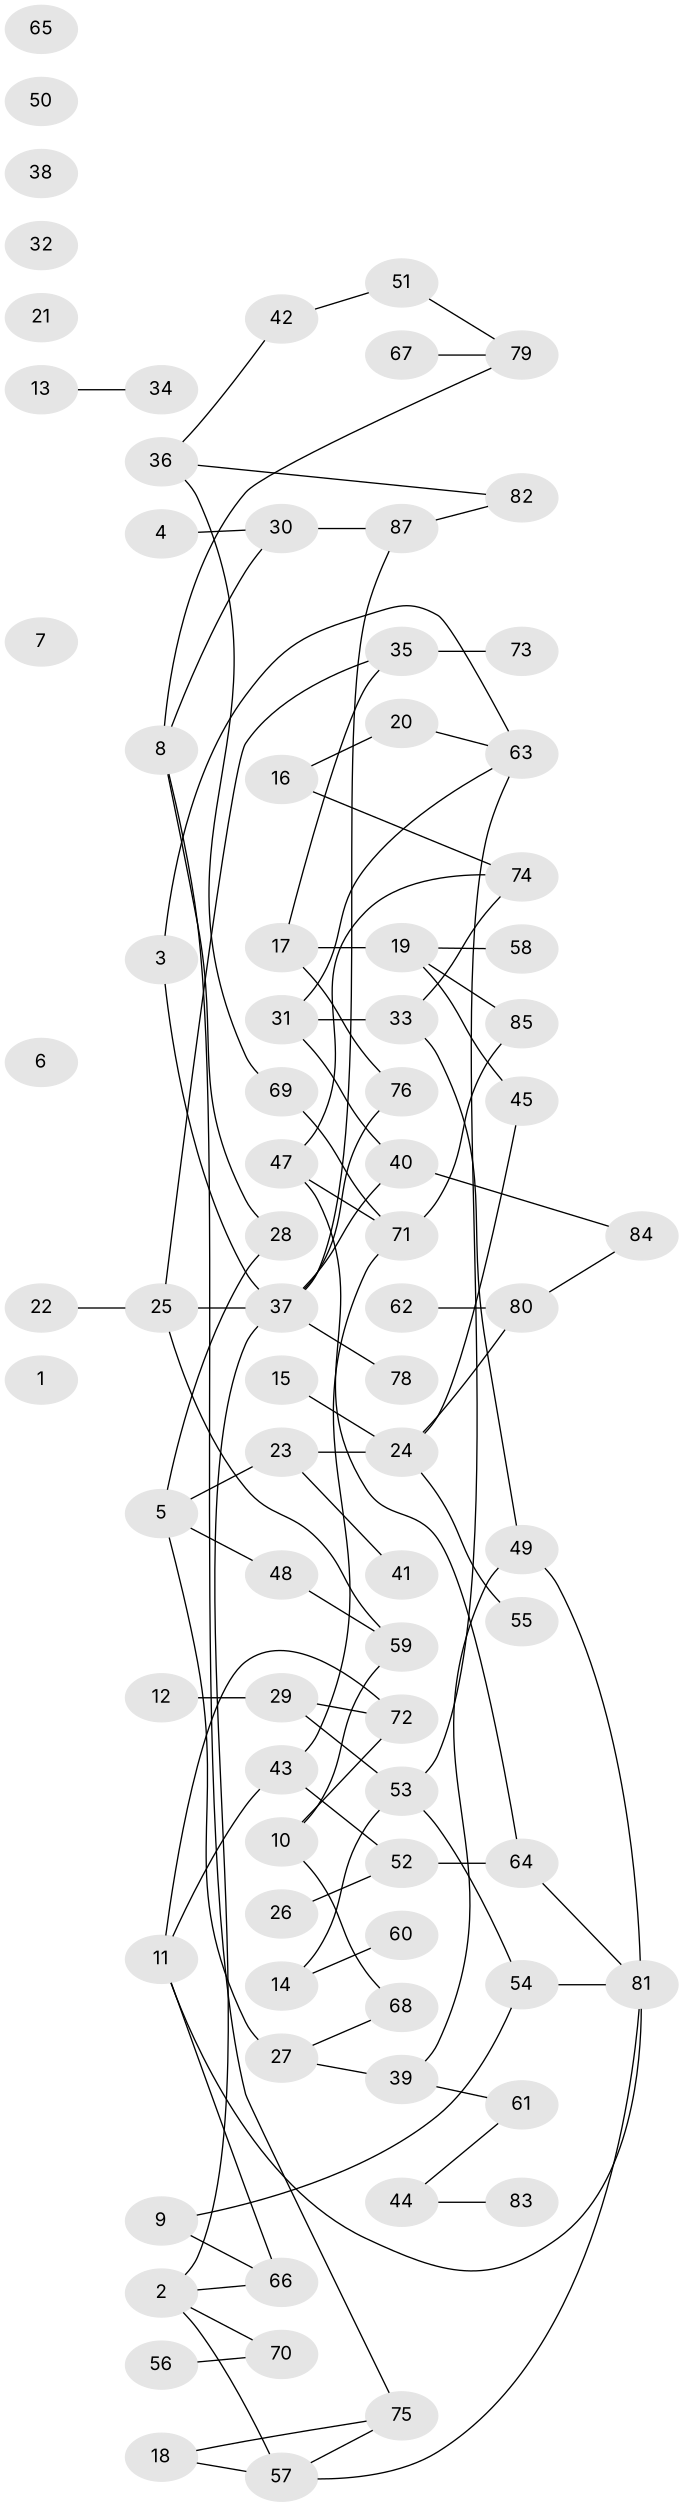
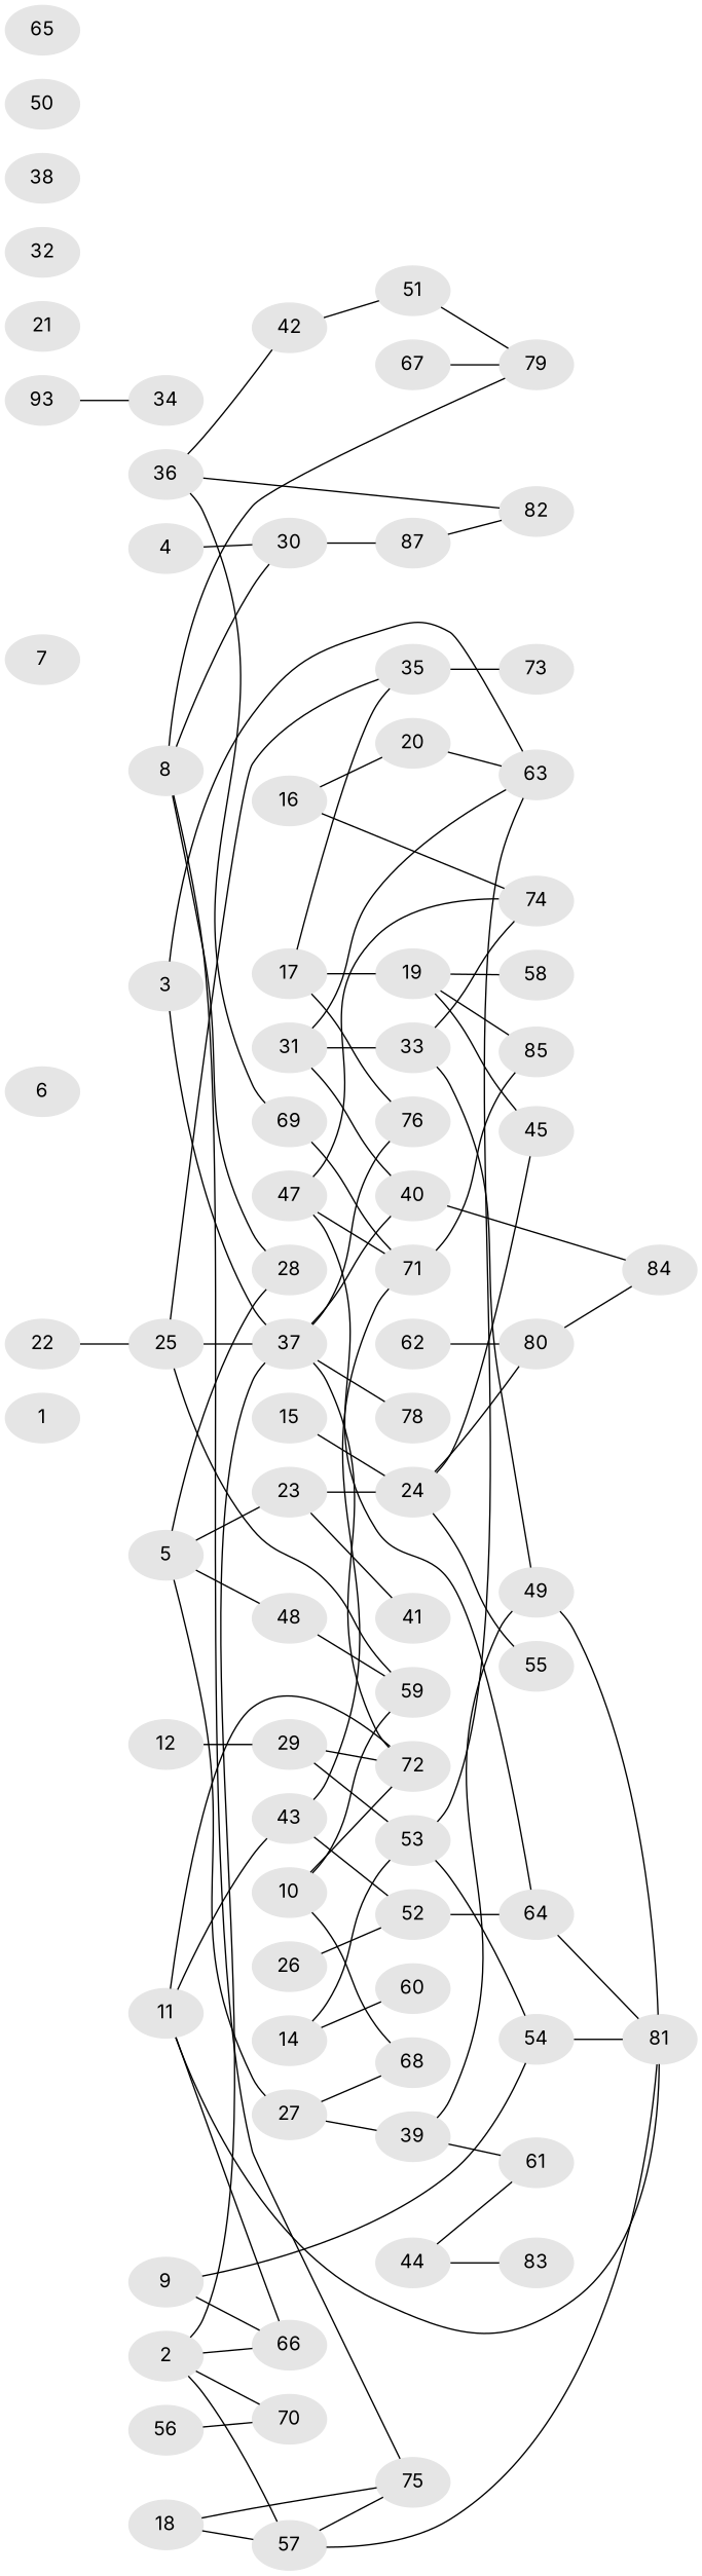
  graph {
    fontname=Inter
    rankdir=LR
    node [color=gray90 fontname=Inter style=filled]
    edge [fontname=Inter]
    1
    2
    37
    57
    66
    70
    76
    n8 [label=87]
    40
    78
    75
    81
    3
    63
    4
    30
    5
    23
    27
    28
    48
    24
    41
    68
    39
    59
    6
    7
    8
    79
    9
    54
    10
    72
    11
    43
    52
    71
    12
    29
    53
-   13
+   13 [label=93]
    34
    14
    60
    15
    45
    55
    80
    16
    20
    74
    17
    19
    35
    58
    85
    73
    18
    21
    22
    25
    84
    26
    64
    49
    61
    82
    31
    33
    32
    36
    42
    69
    51
    38
    44
    83
    47
    50
    56
    62
    65
    67
    2 -- 37
    2 -- 57
    2 -- 66
    2 -- 70
    37 -- 76
-   37 -- n8
+   37 -- 72
    37 -- 40
    37 -- 78
    57 -- 75
    57 -- 81
    n8 -- 82
    40 -- 84
    3 -- 37
    3 -- 63
    4 -- 30
    30 -- n8
    5 -- 23
    5 -- 27
    5 -- 28
    5 -- 48
    23 -- 24
    23 -- 41
    27 -- 68
    27 -- 39
    48 -- 59
    24 -- 45
    24 -- 55
    24 -- 80
    39 -- 49
    39 -- 61
    8 -- 75
    8 -- 30
    8 -- 28
    8 -- 79
    9 -- 66
    9 -- 54
    54 -- 81
    10 -- 68
    10 -- 59
    10 -- 72
    11 -- 66
    11 -- 81
    11 -- 72
    11 -- 43
    43 -- 52
    43 -- 71
    52 -- 64
    71 -- 85
    12 -- 29
    29 -- 72
    29 -- 53
    53 -- 63
    53 -- 54
    13 -- 34
    14 -- 53
    14 -- 60
    15 -- 24
    80 -- 84
    16 -- 20
    16 -- 74
    20 -- 63
    17 -- 76
    17 -- 19
    17 -- 35
    19 -- 45
    19 -- 58
    19 -- 85
    35 -- 73
    18 -- 57
    18 -- 75
    22 -- 25
    25 -- 37
    25 -- 59
    25 -- 35
    26 -- 52
    64 -- 81
    49 -- 81
    31 -- 40
    31 -- 63
    31 -- 33
    33 -- 74
    33 -- 49
    36 -- 82
    36 -- 42
    36 -- 69
    42 -- 51
    69 -- 71
    51 -- 79
    44 -- 61
    44 -- 83
    47 -- 71
    47 -- 74
    47 -- 64
    56 -- 70
    62 -- 80
    67 -- 79
  }
